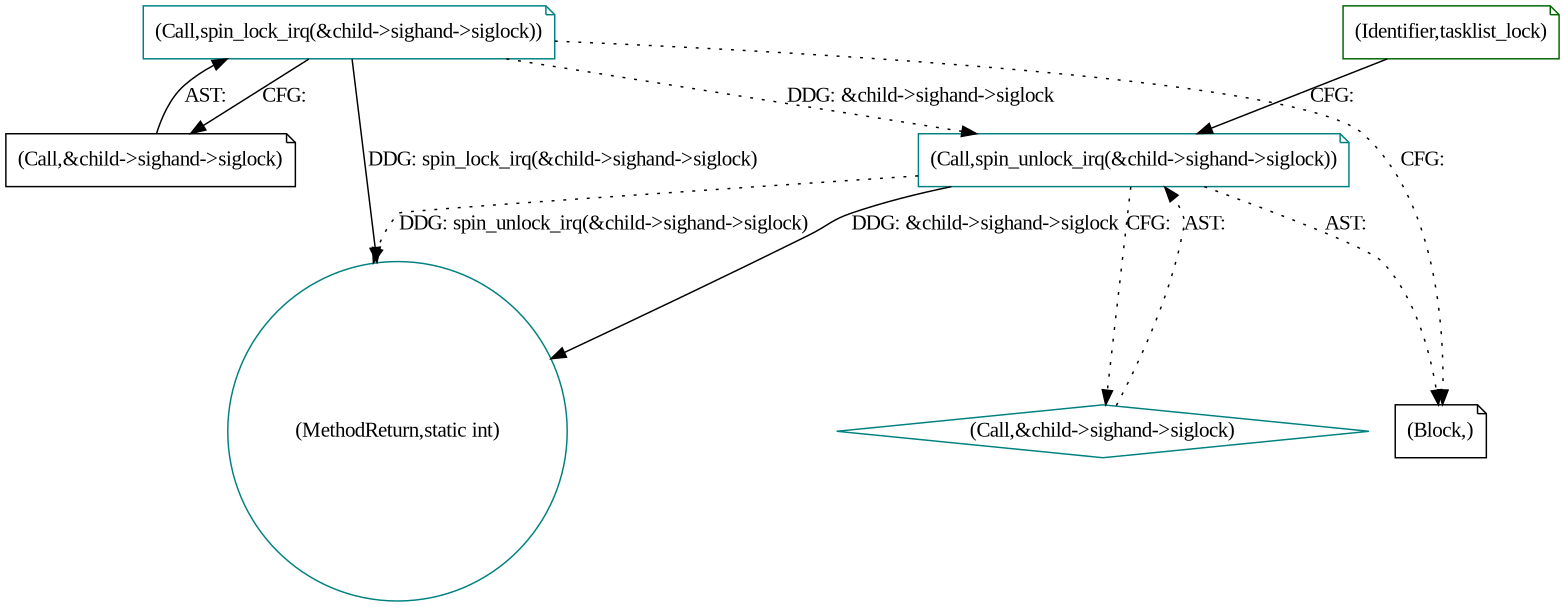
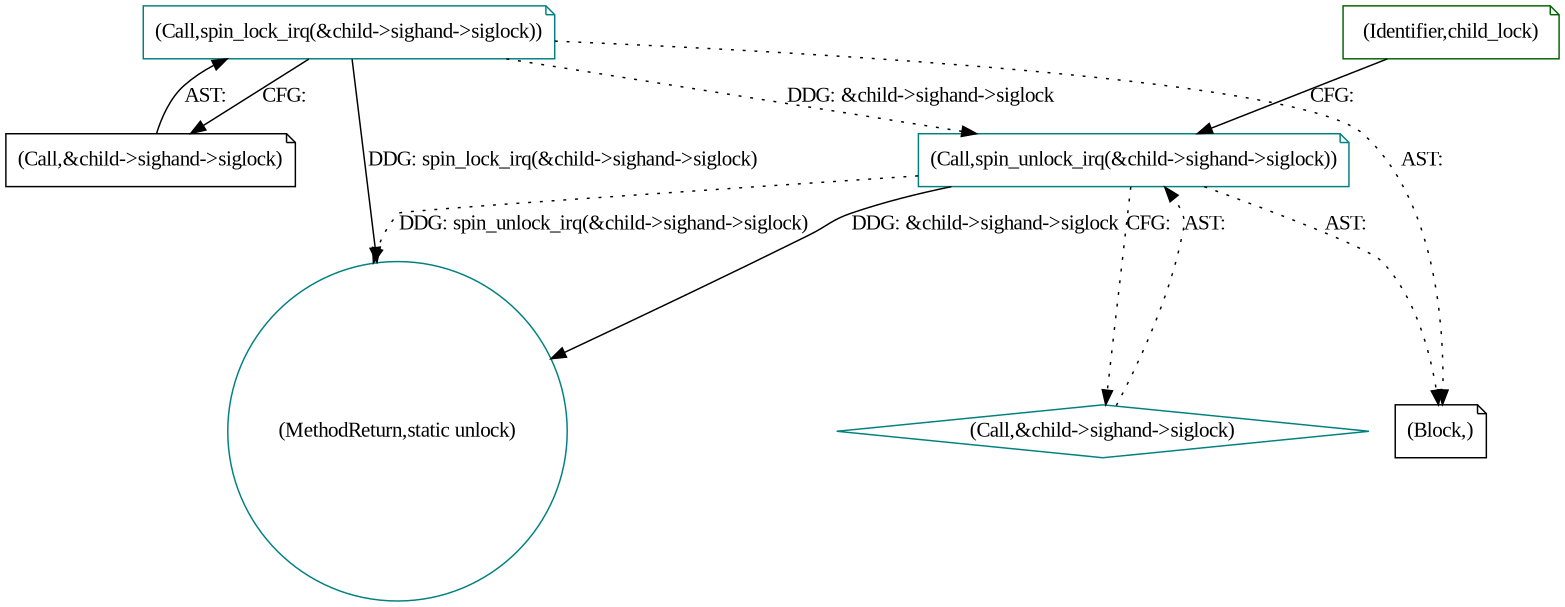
  digraph {
    fontname="Liberation Serif"
    node [color=teal fontname="Liberation Serif" shape=note]
    edge [fontname="Liberation Serif" style=dotted]
    n1 [label="(Call,spin_lock_irq(&child->sighand->siglock))"]
    n2 [label="(Call,spin_unlock_irq(&child->sighand->siglock))"]
    n3 [color=black label="(Call,&child->sighand->siglock)"]
    n4 [color=black label="(Block,)"]
-   n5 [label="(MethodReturn,static int)" shape=circle]
+   n5 [label="(MethodReturn,static unlock)" shape=circle]
    n6 [label="(Call,&child->sighand->siglock)" shape=diamond]
-   n7 [color=darkgreen label="(Identifier,tasklist_lock)"]
+   n7 [color=darkgreen label="(Identifier,child_lock)"]
    n1 -> n2 [label="DDG: &child->sighand->siglock"]
    n1 -> n3 [label="CFG: " style=solid]
-   n1 -> n4 [label="CFG: "]
+   n1 -> n4 [label="AST: "]
    n1 -> n5 [label="DDG: spin_lock_irq(&child->sighand->siglock)" style=solid]
    n2 -> n4 [label="AST: "]
    n2 -> n5 [label="DDG: spin_unlock_irq(&child->sighand->siglock)"]
    n2 -> n5 [label="DDG: &child->sighand->siglock" style=solid]
    n2 -> n6 [label="CFG: "]
    n3 -> n1 [label="AST: " style=solid]
    n6 -> n2 [label="AST: "]
    n7 -> n2 [label="CFG: " style=solid]
  }
